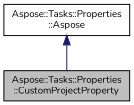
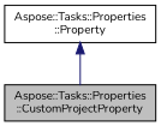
  digraph {
    fontname=Nunito
    node [color=black fontname=Nunito fontsize=10 shape=record style=filled]
    n1 [fillcolor=grey75 fontcolor=black height=0.2 label="Aspose::Tasks::Properties\l::CustomProjectProperty" width=0.4]
-   n2 [fillcolor=white height=0.2 label="Aspose::Tasks::Properties\l::Aspose" width=0.4]
+   n2 [fillcolor=white height=0.2 label="Aspose::Tasks::Properties\l::Property" width=0.4]
    n2 -> n1 [color=midnightblue dir=back fontname=Nunito fontsize=10 labelfontname=Helvetica labelfontsize=10 style=solid]
  }
